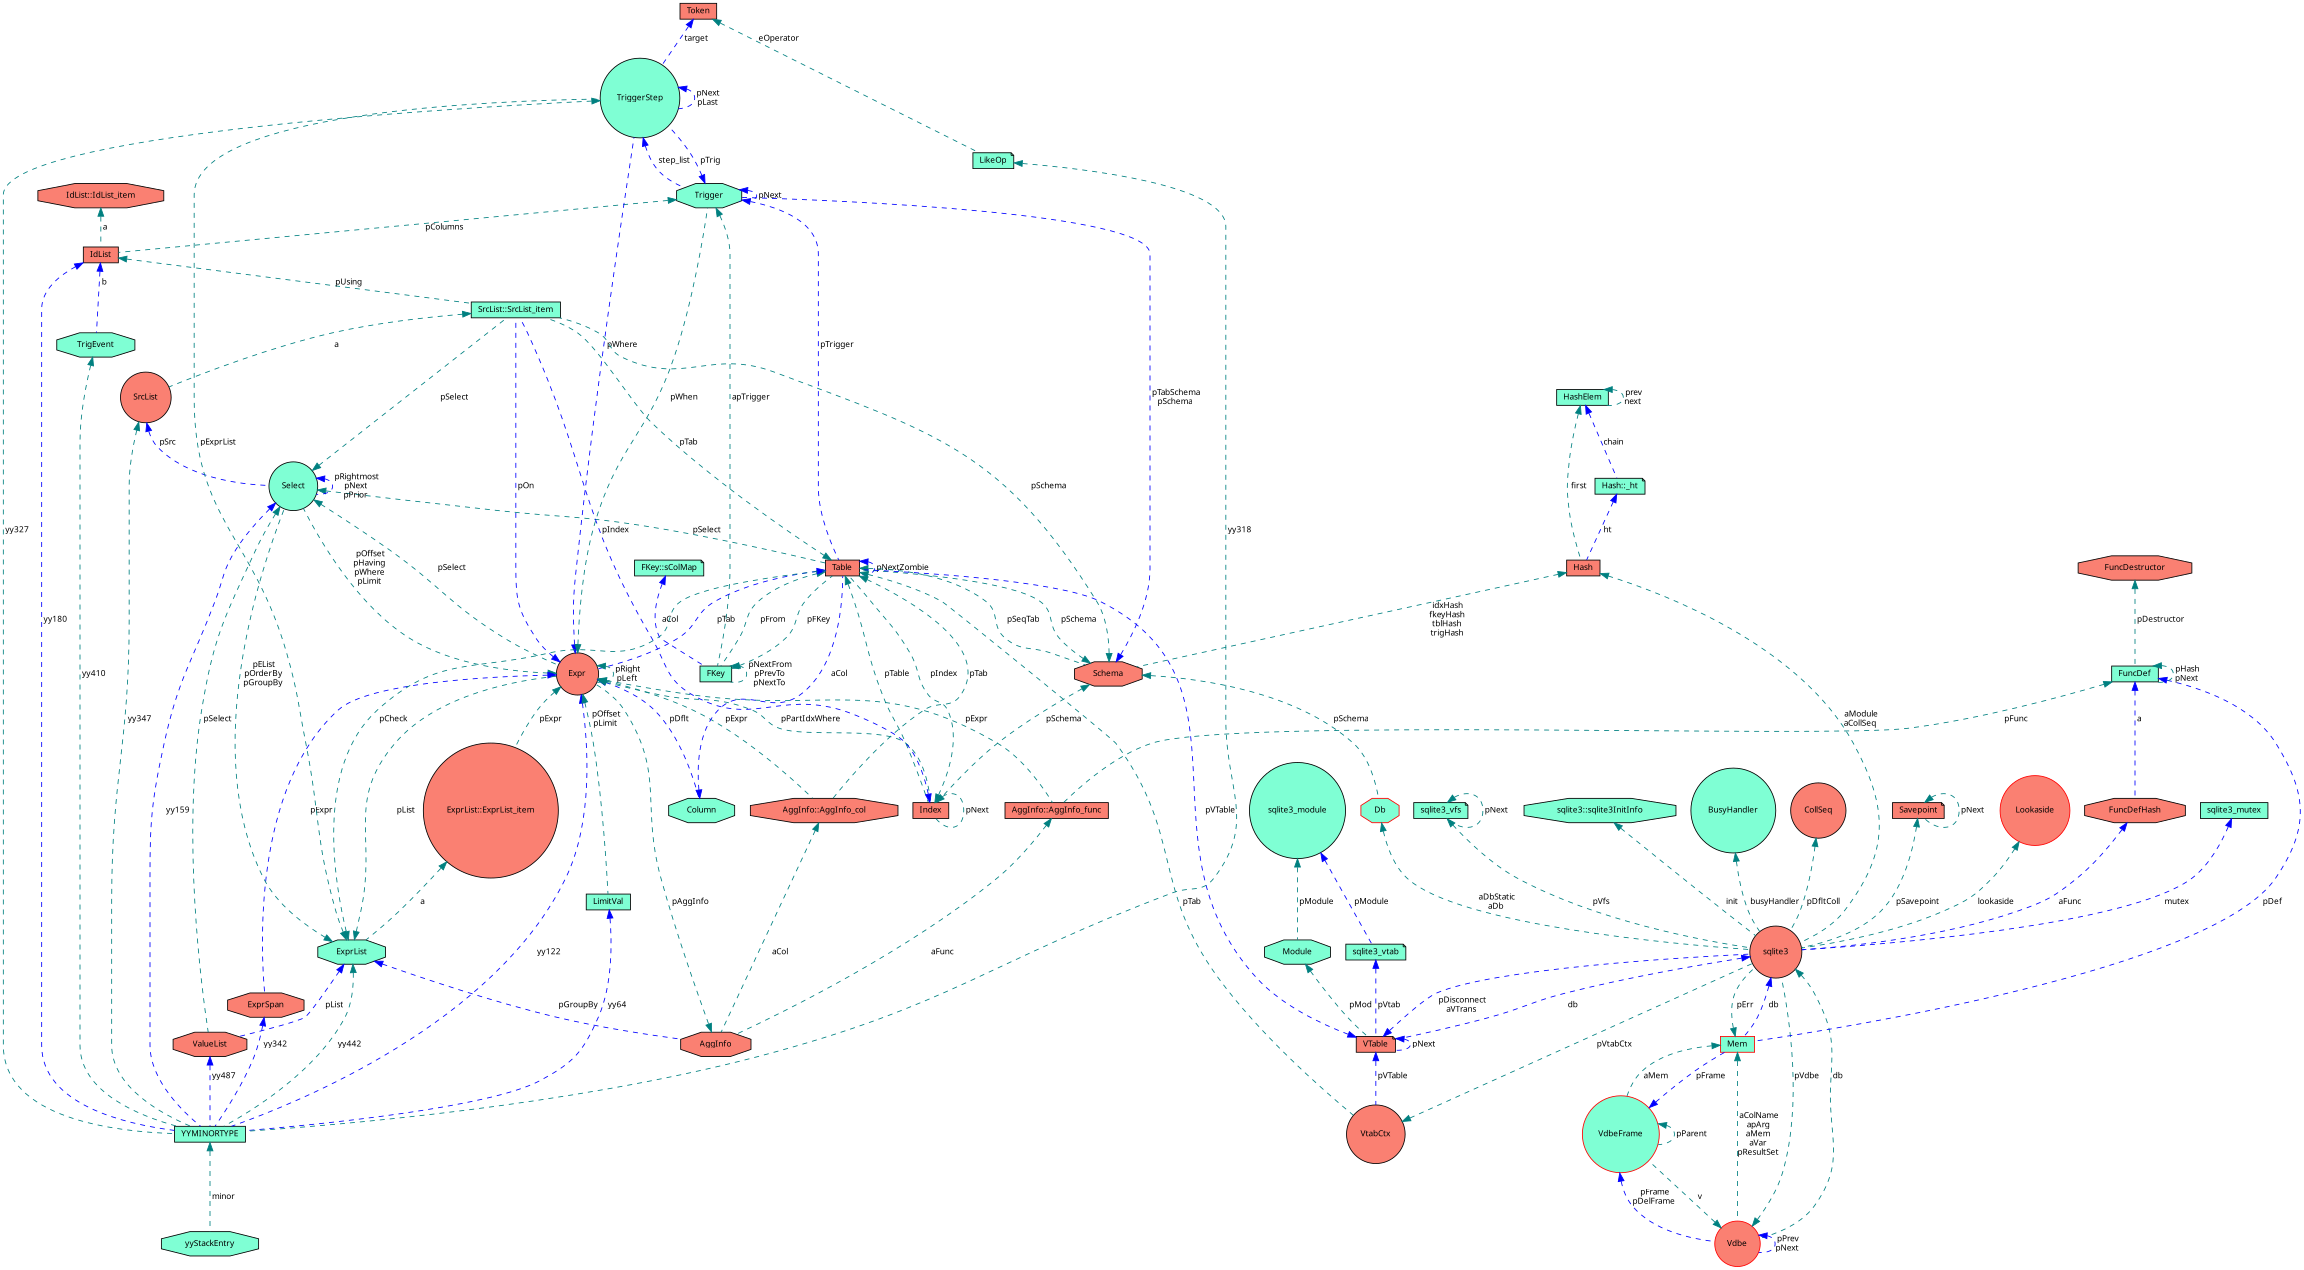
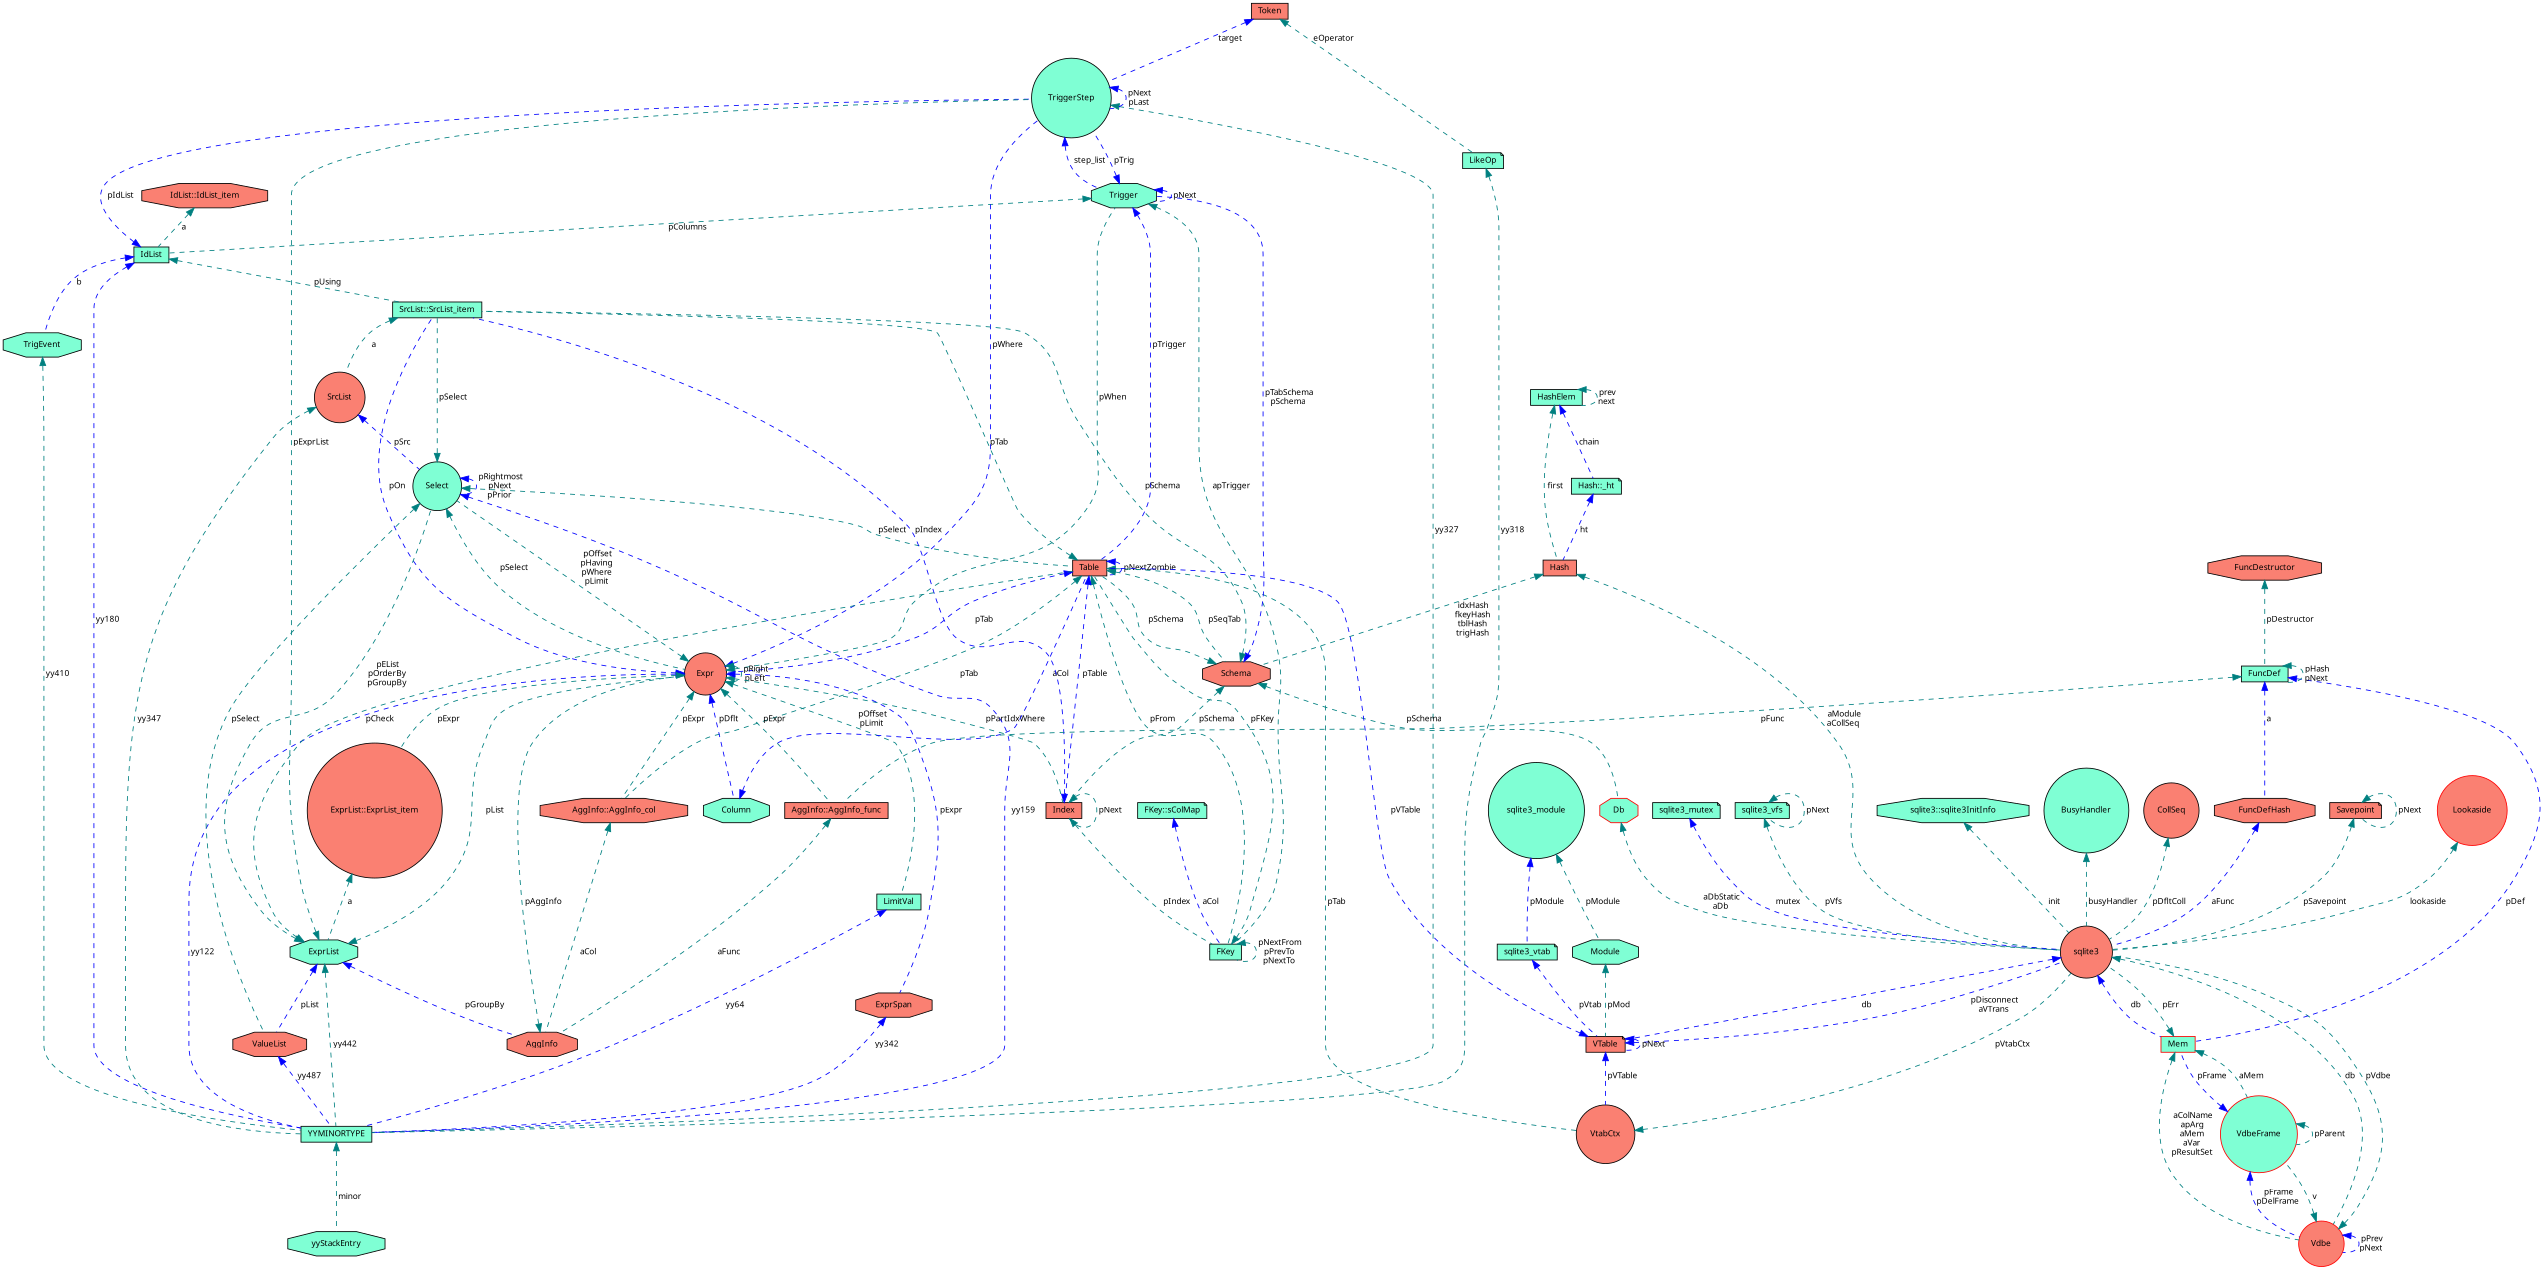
  digraph {
    fontname="Noto Sans"
    node [color=black fillcolor=aquamarine fontname="Noto Sans" fontsize=10 shape=octagon style=filled]
    edge [color=teal dir=back fontname="Noto Sans" fontsize=10 labelfontname=Helvetica labelfontsize=10 style=dashed]
    n1 [fontcolor=black height=0.2 label=yyStackEntry width=0.4]
    n2 [height=0.2 label=YYMINORTYPE shape=box width=0.4]
    n3 [height=0.2 label=TriggerStep shape=circle width=0.4]
    n4 [height=0.2 label=Trigger width=0.4]
    n5 [fillcolor=salmon height=0.2 label=Table shape=box width=0.4]
    n6 [height=0.2 label=FKey shape=box width=0.4]
-   n7 [fillcolor=salmon height=0.2 label=IdList shape=box width=0.4]
+   n7 [height=0.2 label=IdList shape=box width=0.4]
    n8 [fillcolor=salmon height=0.2 label=Expr shape=circle width=0.4]
    n9 [fillcolor=salmon height=0.2 label="AggInfo::AggInfo_col" width=0.4]
    n10 [height=0.2 label=Column width=0.4]
    n11 [height=0.2 label=Select shape=circle width=0.4]
    n12 [height=0.2 label="SrcList::SrcList_item" shape=box width=0.4]
    n13 [fillcolor=salmon height=0.2 label=Index shape=box width=0.4]
    n14 [fillcolor=salmon height=0.2 label="ExprList::ExprList_item" shape=circle width=0.4]
    n15 [fillcolor=salmon height=0.2 label="AggInfo::AggInfo_func" shape=box width=0.4]
    n16 [height=0.2 label=LimitVal shape=box width=0.4]
    n17 [fillcolor=salmon height=0.2 label=ExprSpan width=0.4]
    n18 [fillcolor=salmon height=0.2 label=AggInfo width=0.4]
    n19 [fillcolor=salmon height=0.2 label=ValueList width=0.4]
    n20 [fillcolor=salmon height=0.2 label=SrcList shape=circle width=0.4]
    n21 [height=0.2 label=ExprList width=0.4]
    n22 [fillcolor=salmon height=0.2 label=Schema width=0.4]
    n23 [fillcolor=salmon height=0.2 label=VtabCtx shape=circle width=0.4]
    n24 [color=red height=0.2 label=Db width=0.4]
    n25 [fillcolor=salmon height=0.2 label=sqlite3 shape=circle width=0.4]
    n26 [fillcolor=salmon height=0.2 label=Hash shape=box width=0.4]
    n27 [fillcolor=salmon height=0.2 label=VTable shape=note width=0.4]
    n28 [color=red height=0.2 label=Mem shape=box width=0.4]
    n29 [color=red fillcolor=salmon height=0.2 label=Vdbe shape=circle width=0.4]
    n30 [height=0.2 label="Hash::_ht" shape=note width=0.4]
    n31 [height=0.2 label=HashElem shape=box width=0.4]
    n32 [height=0.2 label="FKey::sColMap" shape=note width=0.4]
    n33 [height=0.2 label=TrigEvent width=0.4]
    n34 [fillcolor=salmon height=0.2 label="IdList::IdList_item" width=0.4]
    n35 [color=red height=0.2 label=VdbeFrame shape=circle width=0.4]
    n36 [height=0.2 label=FuncDef shape=box width=0.4]
    n37 [fillcolor=salmon height=0.2 label=FuncDefHash width=0.4]
    n38 [fillcolor=salmon height=0.2 label=FuncDestructor width=0.4]
    n39 [fillcolor=salmon height=0.2 label=Savepoint shape=note width=0.4]
    n40 [color=red fillcolor=salmon height=0.2 label=Lookaside shape=circle width=0.4]
-   n41 [height=0.2 label=sqlite3_mutex shape=box width=0.4]
+   n41 [height=0.2 label=sqlite3_mutex shape=note width=0.4]
    n42 [height=0.2 label=sqlite3_vfs shape=note width=0.4]
    n43 [height=0.2 label="sqlite3::sqlite3InitInfo" width=0.4]
    n44 [height=0.2 label=BusyHandler shape=circle width=0.4]
    n45 [fillcolor=salmon height=0.2 label=CollSeq shape=circle width=0.4]
    n46 [height=0.2 label=Module width=0.4]
    n47 [height=0.2 label=sqlite3_module shape=circle width=0.4]
    n48 [height=0.2 label=sqlite3_vtab shape=note width=0.4]
    n49 [fillcolor=salmon height=0.2 label=Token shape=box width=0.4]
    n50 [height=0.2 label=LikeOp shape=note width=0.4]
    n2 -> n1 [label=" minor"]
    n3 -> n2 [label=" yy327"]
    n3 -> n3 [color=blue label=" pNext\npLast"]
    n3 -> n4 [color=blue label=" step_list"]
    n4 -> n3 [color=blue label=" pTrig"]
    n4 -> n4 [color=blue label=" pNext"]
    n4 -> n5 [color=blue label=" pTrigger"]
    n4 -> n6 [label=" apTrigger"]
    n4 -> n7 [label=" pColumns"]
    n5 -> n5 [color=blue label=" pNextZombie"]
    n5 -> n6 [label=" pFrom"]
    n5 -> n8 [color=blue label=" pTab"]
    n5 -> n9 [label=" pTab"]
    n5 -> n12 [label=" pTab"]
-   n5 -> n13 [label=" pTable"]
+   n5 -> n13 [color=blue label=" pTable"]
    n5 -> n22 [label=" pSeqTab"]
    n5 -> n23 [label=" pTab"]
    n6 -> n5 [label=" pFKey"]
    n6 -> n6 [label=" pNextFrom\npPrevTo\npNextTo"]
    n7 -> n2 [color=blue label=" yy180"]
+   n7 -> n3 [color=blue label=" pIdList"]
    n7 -> n12 [label=" pUsing"]
    n7 -> n33 [color=blue label=" b"]
    n8 -> n2 [color=blue label=" yy122"]
    n8 -> n3 [color=blue label=" pWhere"]
    n8 -> n4 [label=" pWhen"]
    n8 -> n8 [label=" pRight\npLeft"]
    n8 -> n9 [label=" pExpr"]
    n8 -> n10 [color=blue label=" pDflt"]
    n8 -> n11 [label=" pOffset\npHaving\npWhere\npLimit"]
    n8 -> n12 [color=blue label=" pOn"]
    n8 -> n13 [label=" pPartIdxWhere"]
    n8 -> n14 [label=" pExpr"]
    n8 -> n15 [label=" pExpr"]
    n8 -> n16 [label=" pOffset\npLimit"]
    n8 -> n17 [color=blue label=" pExpr"]
    n9 -> n18 [label=" aCol"]
    n10 -> n5 [color=blue label=" aCol"]
    n11 -> n2 [color=blue label=" yy159"]
    n11 -> n5 [label=" pSelect"]
    n11 -> n8 [label=" pSelect"]
    n11 -> n11 [color=blue label=" pRightmost\npNext\npPrior"]
    n11 -> n12 [label=" pSelect"]
    n11 -> n19 [label=" pSelect"]
    n12 -> n20 [label=" a"]
-   n13 -> n5 [label=" pIndex"]
+   n13 -> n6 [label=" pIndex"]
    n13 -> n12 [color=blue label=" pIndex"]
    n13 -> n13 [label=" pNext"]
    n14 -> n21 [label=" a"]
    n15 -> n18 [label=" aFunc"]
    n16 -> n2 [color=blue label=" yy64"]
    n17 -> n2 [color=blue label=" yy342"]
    n18 -> n8 [label=" pAggInfo"]
    n19 -> n2 [color=blue label=" yy487"]
    n20 -> n2 [label=" yy347"]
    n20 -> n11 [color=blue label=" pSrc"]
    n21 -> n2 [label=" yy442"]
    n21 -> n3 [label=" pExprList"]
    n21 -> n5 [label=" pCheck"]
    n21 -> n8 [label=" pList"]
    n21 -> n11 [label=" pEList\npOrderBy\npGroupBy"]
    n21 -> n18 [color=blue label=" pGroupBy"]
    n21 -> n19 [color=blue label=" pList"]
    n22 -> n4 [color=blue label=" pTabSchema\npSchema"]
    n22 -> n5 [label=" pSchema"]
    n22 -> n12 [label=" pSchema"]
    n22 -> n13 [label=" pSchema"]
    n22 -> n24 [label=" pSchema"]
    n23 -> n25 [label=" pVtabCtx"]
    n24 -> n25 [label=" aDbStatic\naDb"]
    n25 -> n27 [color=blue label=" db"]
    n25 -> n28 [color=blue label=" db"]
    n25 -> n29 [label=" db"]
    n26 -> n22 [label=" idxHash\nfkeyHash\ntblHash\ntrigHash"]
    n26 -> n25 [label=" aModule\naCollSeq"]
    n27 -> n5 [color=blue label=" pVTable"]
    n27 -> n23 [color=blue label=" pVTable"]
    n27 -> n25 [color=blue label=" pDisconnect\naVTrans"]
    n27 -> n27 [color=blue label=" pNext"]
    n28 -> n25 [label=" pErr"]
    n28 -> n29 [label=" aColName\napArg\naMem\naVar\npResultSet"]
    n28 -> n35 [label=" aMem"]
    n29 -> n25 [label=" pVdbe"]
    n29 -> n29 [color=blue label=" pPrev\npNext"]
    n29 -> n35 [label=" v"]
    n30 -> n26 [color=blue label=" ht"]
    n31 -> n26 [label=" first"]
    n31 -> n30 [color=blue label=" chain"]
    n31 -> n31 [label=" prev\nnext"]
    n32 -> n6 [color=blue label=" aCol"]
    n33 -> n2 [label=" yy410"]
    n34 -> n7 [label=" a"]
    n35 -> n28 [color=blue label=" pFrame"]
    n35 -> n29 [color=blue label=" pFrame\npDelFrame"]
    n35 -> n35 [label=" pParent"]
    n36 -> n15 [label=" pFunc"]
    n36 -> n28 [color=blue label=" pDef"]
    n36 -> n36 [label=" pHash\npNext"]
    n36 -> n37 [color=blue label=" a"]
    n37 -> n25 [color=blue label=" aFunc"]
    n38 -> n36 [label=" pDestructor"]
    n39 -> n25 [label=" pSavepoint"]
    n39 -> n39 [label=" pNext"]
    n40 -> n25 [label=" lookaside"]
    n41 -> n25 [color=blue label=" mutex"]
    n42 -> n25 [label=" pVfs"]
    n42 -> n42 [label=" pNext"]
    n43 -> n25 [label=" init"]
    n44 -> n25 [label=" busyHandler"]
    n45 -> n25 [label=" pDfltColl"]
    n46 -> n27 [label=" pMod"]
    n47 -> n46 [label=" pModule"]
    n47 -> n48 [color=blue label=" pModule"]
    n48 -> n27 [color=blue label=" pVtab"]
    n49 -> n3 [color=blue label=" target"]
    n49 -> n50 [label=" eOperator"]
    n50 -> n2 [label=" yy318"]
  }
